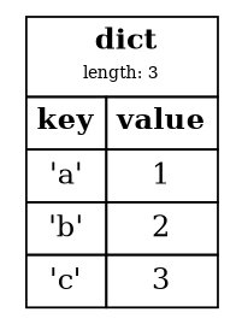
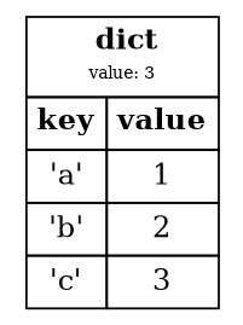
  digraph {
    rankdir=LR
-   n1 [label=< <TABLE ALIGN="CENTER"        BORDER="0"        CELLBORDER="1"        CELLSPACING="0"        CELLPADDING="4"> <TR> <TD COLSPAN="2"> <B>dict</B><BR/> <FONT POINT-SIZE="8">length: 3</FONT> </TD> </TR> <TR>     <TD><B>key</B></TD>     <TD><B>value</B></TD> </TR> <TR><TD>'a'</TD><TD>1</TD></TR> <TR><TD>'b'</TD><TD>2</TD></TR> <TR><TD>'c'</TD><TD>3</TD></TR> </TABLE> > shape=none]
+   n1 [label=< <TABLE ALIGN="CENTER"        BORDER="0"        CELLBORDER="1"        CELLSPACING="0"        CELLPADDING="4"> <TR> <TD COLSPAN="2"> <B>dict</B><BR/> <FONT POINT-SIZE="8">value: 3</FONT> </TD> </TR> <TR>     <TD><B>key</B></TD>     <TD><B>value</B></TD> </TR> <TR><TD>'a'</TD><TD>1</TD></TR> <TR><TD>'b'</TD><TD>2</TD></TR> <TR><TD>'c'</TD><TD>3</TD></TR> </TABLE> > shape=none]
  }
